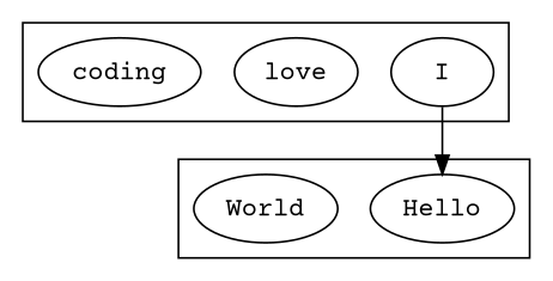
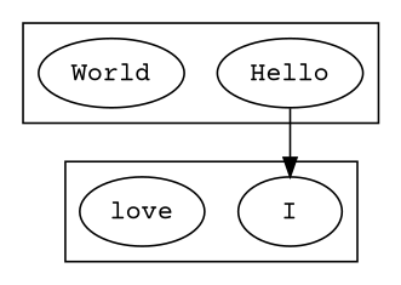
  digraph {
    fontname="Courier Prime"
    node [fontname="Courier Prime"]
    n1 [label=Hello]
    n2 [label=World]
    n3 [label=I]
    n4 [label=love]
-   n5 [label=coding]
    subgraph cluster_1 {
      n1
      n2
    }
    subgraph cluster_2 {
      n3
      n4
-     n5
    }
-   n3 -> n1 [fontname="Courier Prime"]
+   n1 -> n3 [fontname="Courier Prime"]
  }
